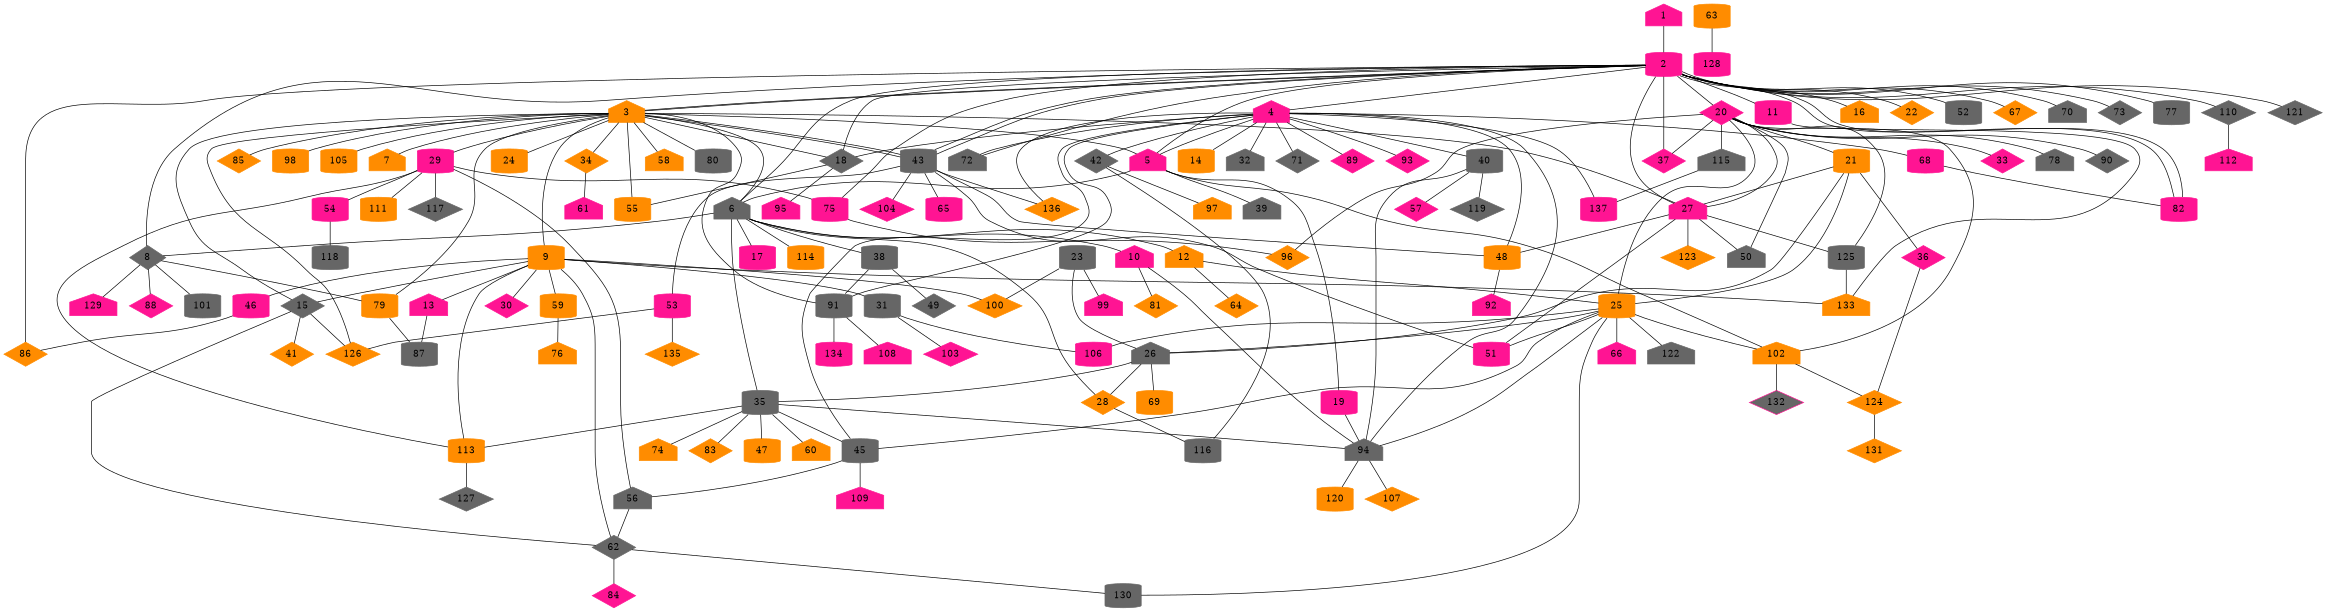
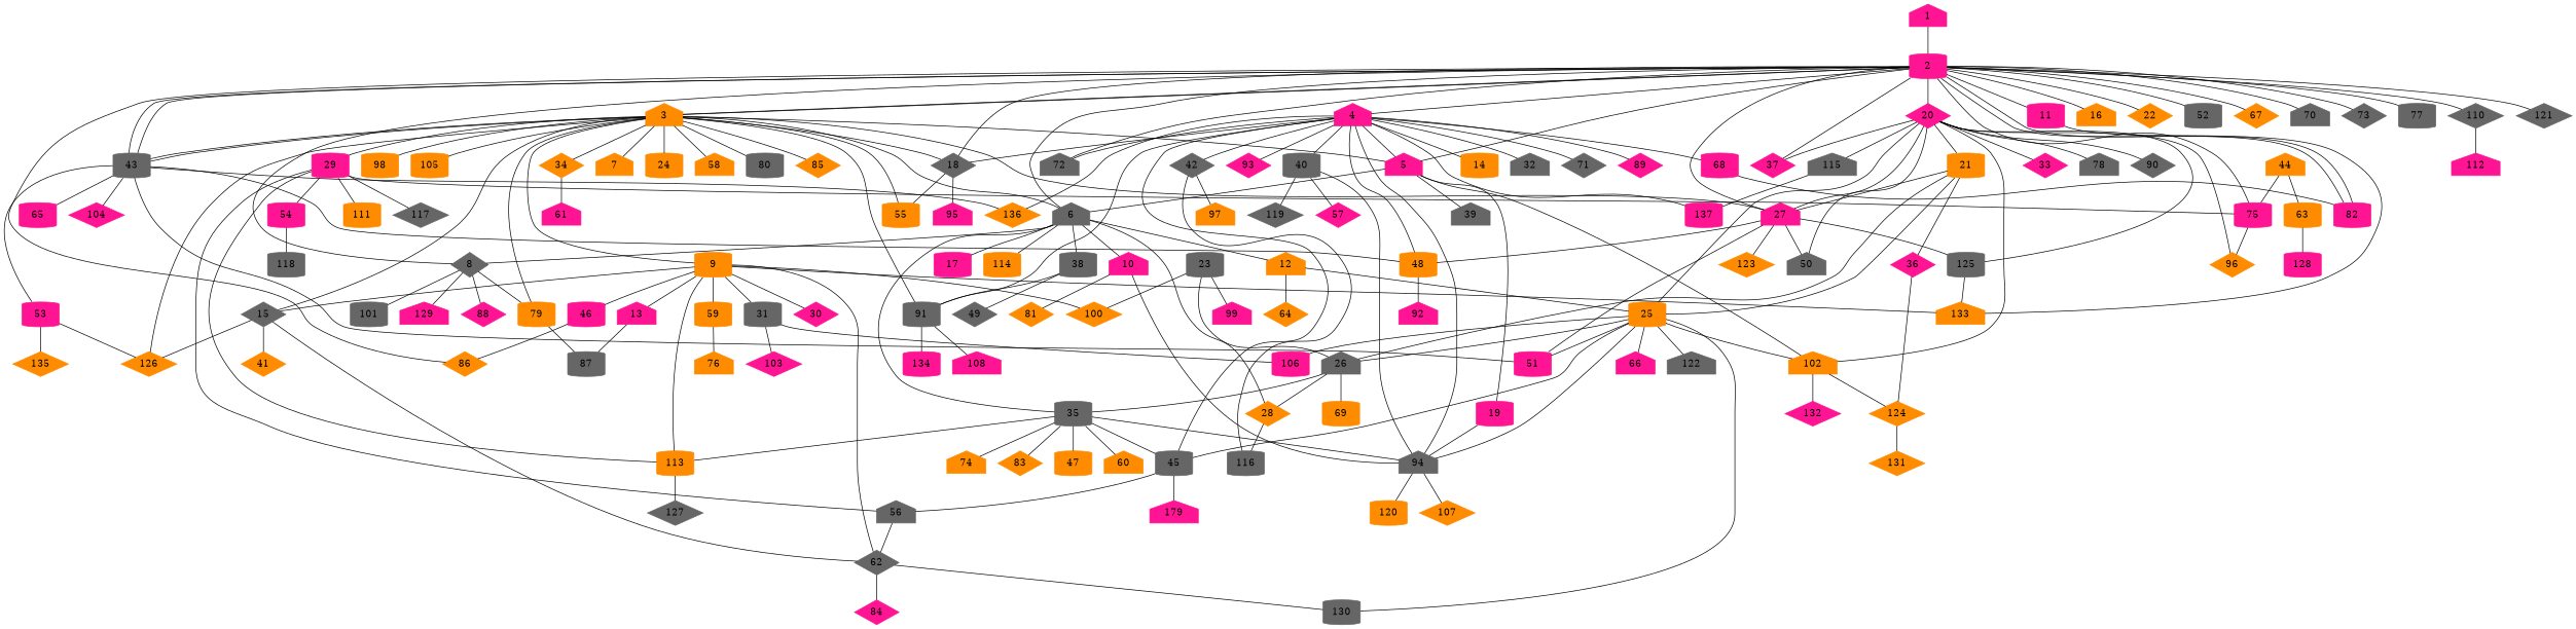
  graph {
    node [color=darkorange shape=cylinder style=filled]
    1 [color=deeppink shape=house]
    2 [color=deeppink]
    3 [shape=house]
    4 [color=deeppink shape=house]
    5 [color=deeppink shape=house]
    6 [color=gray40 shape=house]
    8 [color=gray40 shape=diamond]
    11 [color=deeppink]
    16 [shape=house]
    18 [color=gray40 shape=diamond]
    20 [color=deeppink shape=diamond]
    22 [shape=diamond]
    27 [color=deeppink shape=house]
    37 [color=deeppink shape=diamond]
    43 [color=gray40]
    52 [color=gray40]
    67 [shape=diamond]
    70 [color=gray40 shape=house]
    72 [color=gray40 shape=house]
    73 [color=gray40 shape=diamond]
    75 [color=deeppink]
    77 [color=gray40]
    82 [color=deeppink]
    86 [shape=diamond]
    110 [color=gray40 shape=diamond]
    121 [color=gray40 shape=diamond]
    7 [shape=house]
    9
    15 [color=gray40 shape=diamond]
    24
    29 [color=deeppink]
    34 [shape=diamond]
    58 [shape=house]
    79
    80 [color=gray40]
    85 [shape=diamond]
    91 [color=gray40]
    98
    105
    126 [shape=diamond]
    55
    14
    32 [color=gray40 shape=house]
    40 [color=gray40]
    42 [color=gray40 shape=diamond]
    45 [color=gray40]
    48
    68 [color=deeppink]
    71 [color=gray40 shape=diamond]
    89 [color=deeppink shape=diamond]
    93 [color=deeppink shape=diamond]
    94 [color=gray40 shape=house]
    136 [shape=diamond]
    137 [color=deeppink]
    19 [color=deeppink]
    39 [color=gray40 shape=house]
    102 [shape=house]
    10 [color=deeppink shape=house]
    12 [shape=house]
    17 [color=deeppink]
    28 [shape=diamond]
    35 [color=gray40]
    38 [color=gray40]
    114
    88 [color=deeppink shape=diamond]
    101 [color=gray40]
    129 [color=deeppink shape=house]
    133 [shape=house]
    95 [color=deeppink shape=house]
    25
    21
    33 [color=deeppink shape=diamond]
    50 [color=gray40 shape=house]
    78 [color=gray40 shape=house]
    90 [color=gray40 shape=diamond]
    96 [shape=diamond]
    115 [color=gray40 shape=house]
    125 [color=gray40]
    51 [color=deeppink]
    123 [shape=diamond]
    53 [color=deeppink]
    65 [color=deeppink]
    104 [color=deeppink shape=diamond]
    112 [color=deeppink shape=house]
    13 [color=deeppink shape=house]
    30 [color=deeppink shape=diamond]
    31 [color=gray40]
    46 [color=deeppink]
    59
    62 [color=gray40 shape=diamond]
    113
    100 [shape=diamond]
    41 [shape=diamond]
    54 [color=deeppink]
    56 [color=gray40 shape=house]
    111
    117 [color=gray40 shape=diamond]
    61 [color=deeppink shape=house]
+   44 [shape=house]
    63
    87 [color=gray40]
    108 [color=deeppink shape=house]
    134 [color=deeppink]
    57 [color=deeppink shape=diamond]
    119 [color=gray40 shape=diamond]
    116 [color=gray40]
    97 [shape=house]
-   109 [color=deeppink shape=house]
+   109 [color=deeppink shape=house label=179]
    92 [color=deeppink shape=house]
    107 [shape=diamond]
    120
    124 [shape=diamond]
-   132 [color=deeppink shape=diamond fillcolor=gray40]
+   132 [color=deeppink shape=diamond]
    81 [shape=diamond]
    64 [shape=diamond]
    47
    60 [shape=house]
    74 [shape=house]
    83 [shape=diamond]
    49 [color=gray40 shape=diamond]
    23 [color=gray40]
    26 [color=gray40 shape=house]
    99 [color=deeppink shape=house]
    106 [color=deeppink]
    103 [color=deeppink shape=diamond]
    76 [shape=house]
    130 [color=gray40]
    84 [color=deeppink shape=diamond]
    127 [color=gray40 shape=diamond]
    66 [color=deeppink shape=house]
    122 [color=gray40 shape=house]
    36 [color=deeppink shape=diamond]
    69
    118 [color=gray40]
    131 [shape=diamond]
    135 [shape=diamond]
    128 [color=deeppink]
    1 -- 2
    2 -- 3
    2 -- 3
    2 -- 4
    2 -- 5
    2 -- 6
    2 -- 8
    2 -- 11
    2 -- 16
    2 -- 18
    2 -- 20
    2 -- 22
    2 -- 27
    2 -- 37
    2 -- 43
    2 -- 43
    2 -- 52
    2 -- 67
    2 -- 70
    2 -- 72
    2 -- 73
    2 -- 75
    2 -- 77
    2 -- 82
    2 -- 82
    2 -- 86
    2 -- 110
    2 -- 121
    3 -- 5
    3 -- 6
    3 -- 18
    3 -- 27
    3 -- 43
    3 -- 43
    3 -- 7
    3 -- 9
    3 -- 15
    3 -- 24
    3 -- 29
    3 -- 34
    3 -- 58
    3 -- 79
    3 -- 80
    3 -- 85
    3 -- 91
    3 -- 98
    3 -- 105
    3 -- 126
    3 -- 55
    4 -- 5
    4 -- 18
    4 -- 72
    4 -- 91
    4 -- 14
    4 -- 32
    4 -- 40
    4 -- 42
    4 -- 45
    4 -- 48
    4 -- 68
    4 -- 71
    4 -- 89
    4 -- 93
    4 -- 94
    4 -- 136
    4 -- 137
    5 -- 6
    5 -- 19
    5 -- 39
    5 -- 102
    6 -- 8
    6 -- 10
    6 -- 12
    6 -- 17
    6 -- 28
    6 -- 35
    6 -- 38
    6 -- 114
    8 -- 79
    8 -- 88
    8 -- 101
    8 -- 129
    11 -- 133
    18 -- 55
    18 -- 95
    20 -- 27
    20 -- 37
    20 -- 102
    20 -- 25
    20 -- 21
    20 -- 33
    20 -- 50
    20 -- 78
    20 -- 90
    20 -- 96
    20 -- 115
    20 -- 125
    27 -- 48
    27 -- 50
    27 -- 125
    27 -- 51
    27 -- 123
    43 -- 48
    43 -- 136
    43 -- 51
    43 -- 53
    43 -- 65
    43 -- 104
    75 -- 96
    110 -- 112
    9 -- 15
    9 -- 133
    9 -- 13
    9 -- 30
    9 -- 31
    9 -- 46
    9 -- 59
    9 -- 62
    9 -- 113
    9 -- 100
    15 -- 126
    15 -- 62
    15 -- 41
    29 -- 75
    29 -- 113
    29 -- 54
    29 -- 56
    29 -- 111
    29 -- 117
    34 -- 61
    79 -- 87
    91 -- 108
    91 -- 134
    40 -- 94
    40 -- 57
    40 -- 119
    42 -- 116
    42 -- 97
    45 -- 56
    45 -- 109
    48 -- 92
    68 -- 82
    94 -- 107
    94 -- 120
    19 -- 94
    102 -- 124
    102 -- 132
    10 -- 94
    10 -- 81
    12 -- 25
    12 -- 64
    28 -- 116
    35 -- 45
    35 -- 94
    35 -- 113
    35 -- 47
    35 -- 60
    35 -- 74
    35 -- 83
    38 -- 91
    38 -- 49
    25 -- 45
    25 -- 94
    25 -- 102
    25 -- 51
    25 -- 26
    25 -- 106
    25 -- 130
    25 -- 66
    25 -- 122
    21 -- 27
    21 -- 25
    21 -- 26
    21 -- 36
    115 -- 137
    125 -- 133
    53 -- 126
    53 -- 135
    13 -- 87
    31 -- 106
    31 -- 103
    46 -- 86
    59 -- 76
    62 -- 130
    62 -- 84
    113 -- 127
    54 -- 118
    56 -- 62
+   44 -- 75
+   44 -- 63
    63 -- 128
    124 -- 131
    23 -- 100
    23 -- 26
    23 -- 99
    26 -- 28
    26 -- 35
    26 -- 69
    36 -- 124
  }
